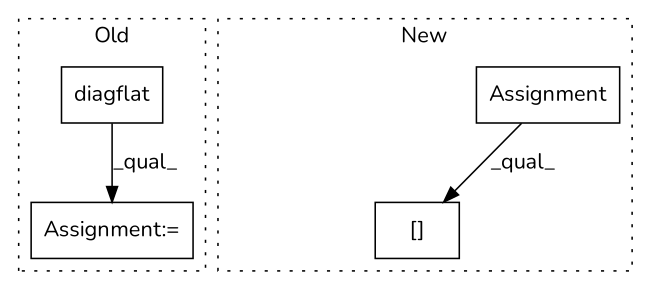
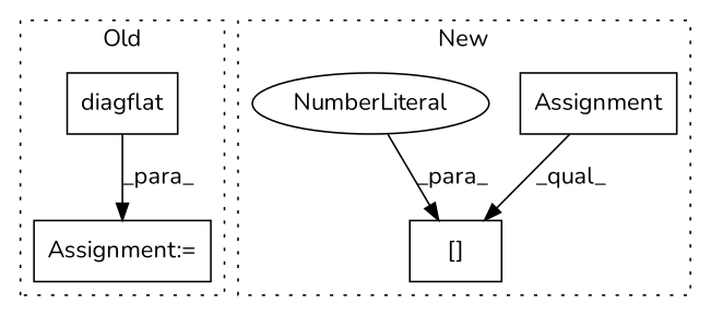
  digraph {
    fontname=Nunito
    node [fontname=Nunito l=1 shape=box]
    edge [fontname=Nunito]
    n1 [a=32 l="9,1" label=diagflat s="5783,5835"]
    n2 [a=7 label="Assignment:=" s=5850]
    n3 [a=2 l="15,1" label="[]" s="9703,9719"]
    n4 [a=22 l=14 label=Assignment s=9703]
+   n5 [a=34 label=NumberLiteral s=9718 shape=ellipse]
    subgraph cluster_1 {
      label=Old
      style=dotted
      n1
      n2
    }
    subgraph cluster_2 {
      label=New
      style=dotted
      n3
      n4
+     n5
    }
-   n1 -> n2 [label=_qual_]
+   n1 -> n2 [label=_para_]
    n4 -> n3 [label=_qual_]
+   n5 -> n3 [label=_para_]
  }
